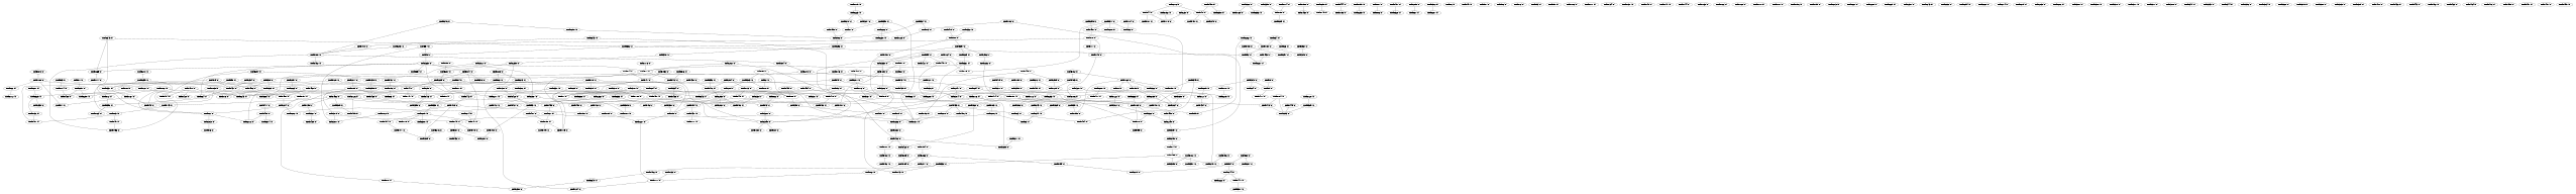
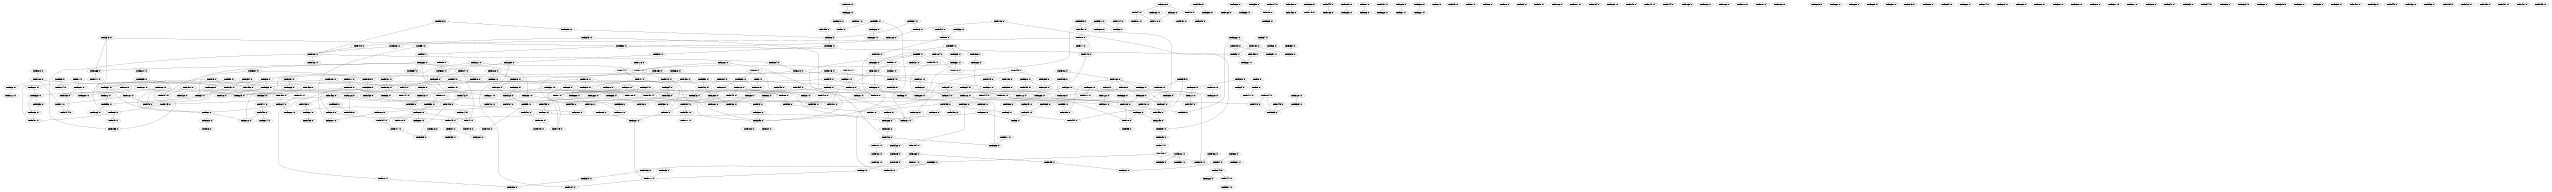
  graph {
    n1 [label="Node-306 (0)"]
    n2 [label="Node-428 (0)"]
    n3 [label="Node-53 (0)"]
    n4 [label="Node-408 (0)"]
    n5 [label="Node-292 (0)"]
    n6 [label="Node-112 (0)"]
    n7 [label="Node-103 (0)"]
    n8 [label="Node-386 (0)"]
    n9 [label="Node-322 (0)"]
    n10 [label="Node-55 (0)"]
    n11 [label="Node-78 (0)"]
    n12 [label="Node-266 (0)"]
    n13 [label="Node-277 (0)"]
    n14 [label="Node-195 (0)"]
    n15 [label="Node-185 (0)"]
    n16 [label="Node-275 (0)"]
    n17 [label="Node-62 (0)"]
    n18 [label="Node-324 (0)"]
    n19 [label="Node-96 (0)"]
    n20 [label="Node-13 (0)"]
    n21 [label="Node-296 (0)"]
    n22 [label="Node-125 (0)"]
    n23 [label="Node-351 (0)"]
    n24 [label="Node-50 (0)"]
    n25 [label="Node-338 (0)"]
    n26 [label="Node-209 (0)"]
    n27 [label="Node-47 (0)"]
    n28 [label="Node-300 (0)"]
    n29 [label="Node-404 (0)"]
    n30 [label="Node-119 (0)"]
    n31 [label="Node-470 (0)"]
    n32 [label="Node-245 (0)"]
    n33 [label="Node-484 (0)"]
    n34 [label="Node-420 (0)"]
    n35 [label="Node-453 (0)"]
    n36 [label="Node-27 (0)"]
    n37 [label="Node-149 (0)"]
    n38 [label="Node-158 (0)"]
    n39 [label="Node-131 (0)"]
    n40 [label="Node-30 (0)"]
    n41 [label="Node-478 (0)"]
    n42 [label="Node-115 (0)"]
    n43 [label="Node-475 (0)"]
    n44 [label="Node-321 (0)"]
    n45 [label="Node-72 (0)"]
    n46 [label="Node-314 (0)"]
    n47 [label="Node-434 (0)"]
    n48 [label="Node-183 (0)"]
    n49 [label="Node-373 (0)"]
    n50 [label="Node-285 (0)"]
    n51 [label="Node-9 (0)"]
    n52 [label="Node-24 (0)"]
    n53 [label="Node-417 (0)"]
    n54 [label="Node-225 (0)"]
    n55 [label="Node-271 (0)"]
    n56 [label="Node-4 (0)"]
    n57 [label="Node-452 (0)"]
    n58 [label="Node-147 (0)"]
    n59 [label="Node-126 (0)"]
    n60 [label="Node-403 (0)"]
    n61 [label="Node-405 (0)"]
    n62 [label="Node-151 (0)"]
    n63 [label="Node-102 (0)"]
    n64 [label="Node-305 (0)"]
    n65 [label="Node-307 (0)"]
    n66 [label="Node-33 (0)"]
    n67 [label="Node-402 (0)"]
    n68 [label="Node-260 (0)"]
    n69 [label="Node-303 (0)"]
    n70 [label="Node-28 (0)"]
    n71 [label="Node-10 (0)"]
    n72 [label="Node-293 (0)"]
    n73 [label="Node-346 (0)"]
    n74 [label="Node-236 (0)"]
    n75 [label="Node-42 (0)"]
    n76 [label="Node-46 (0)"]
    n77 [label="Node-282 (0)"]
    n78 [label="Node-331 (0)"]
    n79 [label="Node-100 (0)"]
    n80 [label="Node-349 (0)"]
    n81 [label="Node-122 (0)"]
    n82 [label="Node-312 (0)"]
    n83 [label="Node-249 (0)"]
    n84 [label="Node-95 (0)"]
    n85 [label="Node-385 (0)"]
    n86 [label="Node-181 (0)"]
    n87 [label="Node-411 (0)"]
    n88 [label="Node-369 (0)"]
    n89 [label="Node-247 (0)"]
    n90 [label="Node-3 (0)"]
    n91 [label="Node-465 (0)"]
    n92 [label="Node-129 (0)"]
    n93 [label="Node-276 (0)"]
    n94 [label="Node-44 (0)"]
    n95 [label="Node-40 (0)"]
    n96 [label="Node-101 (0)"]
    n97 [label="Node-178 (0)"]
    n98 [label="Node-481 (0)"]
    n99 [label="Node-248 (0)"]
    n100 [label="Node-360 (0)"]
    n101 [label="Node-169 (0)"]
    n102 [label="Node-353 (0)"]
    n103 [label="Node-45 (0)"]
    n104 [label="Node-456 (0)"]
    n105 [label="Node-84 (0)"]
    n106 [label="Node-204 (0)"]
    n107 [label="Node-365 (0)"]
    n108 [label="Node-77 (0)"]
    n109 [label="Node-88 (0)"]
    n110 [label="Node-1 (0)"]
    n111 [label="Node-73 (0)"]
    n112 [label="Node-64 (0)"]
    n113 [label="Node-469 (0)"]
    n114 [label="Node-35 (0)"]
    n115 [label="Node-206 (0)"]
    n116 [label="Node-498 (0)"]
    n117 [label="Node-374 (0)"]
    n118 [label="Node-272 (0)"]
    n119 [label="Node-485 (0)"]
    n120 [label="Node-442 (0)"]
    n121 [label="Node-214 (0)"]
    n122 [label="Node-259 (0)"]
    n123 [label="Node-264 (0)"]
    n124 [label="Node-15 (0)"]
    n125 [label="Node-85 (0)"]
    n126 [label="Node-289 (0)"]
    n127 [label="Node-207 (0)"]
    n128 [label="Node-325 (0)"]
    n129 [label="Node-233 (0)"]
    n130 [label="Node-136 (0)"]
    n131 [label="Node-407 (0)"]
    n132 [label="Node-128 (0)"]
    n133 [label="Node-319 (0)"]
    n134 [label="Node-80 (0)"]
    n135 [label="Node-438 (0)"]
    n136 [label="Node-118 (0)"]
    n137 [label="Node-176 (0)"]
    n138 [label="Node-395 (0)"]
    n139 [label="Node-288 (0)"]
    n140 [label="Node-37 (0)"]
    n141 [label="Node-79 (0)"]
    n142 [label="Node-379 (0)"]
    n143 [label="Node-239 (0)"]
    n144 [label="Node-18 (0)"]
    n145 [label="Node-148 (0)"]
    n146 [label="Node-203 (0)"]
    n147 [label="Node-11 (0)"]
    n148 [label="Node-186 (0)"]
    n149 [label="Node-188 (0)"]
    n150 [label="Node-162 (0)"]
    n151 [label="Node-155 (0)"]
    n152 [label="Node-366 (0)"]
    n153 [label="Node-190 (0)"]
    n154 [label="Node-0 (0)"]
    n155 [label="Node-215 (0)"]
    n156 [label="Node-394 (0)"]
    n157 [label="Node-333 (0)"]
    n158 [label="Node-256 (0)"]
    n159 [label="Node-269 (0)"]
    n160 [label="Node-423 (0)"]
    n161 [label="Node-361 (0)"]
    n162 [label="Node-326 (0)"]
    n163 [label="Node-201 (0)"]
    n164 [label="Node-191 (0)"]
    n165 [label="Node-19 (0)"]
    n166 [label="Node-496 (0)"]
    n167 [label="Node-437 (0)"]
    n168 [label="Node-490 (0)"]
    n169 [label="Node-244 (0)"]
    n170 [label="Node-222 (0)"]
    n171 [label="Node-441 (0)"]
    n172 [label="Node-387 (0)"]
    n173 [label="Node-165 (0)"]
    n174 [label="Node-43 (0)"]
    n175 [label="Node-384 (0)"]
    n176 [label="Node-189 (0)"]
    n177 [label="Node-227 (0)"]
    n178 [label="Node-171 (0)"]
    n179 [label="Node-124 (0)"]
    n180 [label="Node-138 (0)"]
    n181 [label="Node-20 (0)"]
    n182 [label="Node-378 (0)"]
    n183 [label="Node-108 (0)"]
    n184 [label="Node-71 (0)"]
    n185 [label="Node-22 (0)"]
+   n186 [label="Node-414 (0)"]
    n187 [label="Node-172 (0)"]
    n188 [label="Node-436 (0)"]
    n189 [label="Node-220 (0)"]
    n190 [label="Node-433 (0)"]
    n191 [label="Node-63 (0)"]
    n192 [label="Node-57 (0)"]
    n193 [label="Node-218 (0)"]
    n194 [label="Node-406 (0)"]
    n195 [label="Node-494 (0)"]
    n196 [label="Node-59 (0)"]
    n197 [label="Node-448 (0)"]
    n198 [label="Node-175 (0)"]
    n199 [label="Node-421 (0)"]
    n200 [label="Node-280 (0)"]
    n201 [label="Node-240 (0)"]
    n202 [label="Node-160 (0)"]
    n203 [label="Node-61 (0)"]
    n204 [label="Node-313 (0)"]
    n205 [label="Node-105 (0)"]
    n206 [label="Node-413 (0)"]
    n207 [label="Node-83 (0)"]
    n208 [label="Node-70 (0)"]
    n209 [label="Node-335 (0)"]
    n210 [label="Node-238 (0)"]
    n211 [label="Node-198 (0)"]
    n212 [label="Node-483 (0)"]
    n213 [label="Node-339 (0)"]
    n214 [label="Node-8 (0)"]
    n215 [label="Node-323 (0)"]
    n216 [label="Node-357 (0)"]
    n217 [label="Node-354 (0)"]
    n218 [label="Node-265 (0)"]
    n219 [label="Node-347 (0)"]
    n220 [label="Node-412 (0)"]
    n221 [label="Node-177 (0)"]
    n222 [label="Node-376 (0)"]
    n223 [label="Node-156 (0)"]
    n224 [label="Node-495 (0)"]
    n225 [label="Node-223 (0)"]
    n226 [label="Node-270 (0)"]
    n227 [label="Node-327 (0)"]
    n228 [label="Node-7 (0)"]
    n229 [label="Node-58 (0)"]
    n230 [label="Node-65 (0)"]
    n231 [label="Node-396 (0)"]
    n232 [label="Node-381 (0)"]
    n233 [label="Node-451 (0)"]
    n234 [label="Node-388 (0)"]
    n235 [label="Node-450 (0)"]
    n236 [label="Node-320 (0)"]
    n237 [label="Node-390 (0)"]
    n238 [label="Node-426 (0)"]
    n239 [label="Node-146 (0)"]
    n240 [label="Node-109 (0)"]
    n241 [label="Node-359 (0)"]
    n242 [label="Node-316 (0)"]
    n243 [label="Node-472 (0)"]
    n244 [label="Node-350 (0)"]
    n245 [label="Node-226 (0)"]
    n246 [label="Node-230 (0)"]
    n247 [label="Node-143 (0)"]
    n248 [label="Node-29 (0)"]
    n249 [label="Node-294 (0)"]
    n250 [label="Node-253 (0)"]
    n251 [label="Node-473 (0)"]
    n252 [label="Node-393 (0)"]
    n253 [label="Node-250 (0)"]
    n254 [label="Node-74 (0)"]
    n255 [label="Node-459 (0)"]
    n256 [label="Node-358 (0)"]
    n257 [label="Node-336 (0)"]
    n258 [label="Node-400 (0)"]
    n259 [label="Node-482 (0)"]
    n260 [label="Node-304 (0)"]
    n261 [label="Node-278 (0)"]
    n262 [label="Node-329 (0)"]
    n263 [label="Node-153 (0)"]
    n264 [label="Node-41 (0)"]
    n265 [label="Node-89 (0)"]
    n266 [label="Node-161 (0)"]
    n267 [label="Node-391 (0)"]
    n268 [label="Node-291 (0)"]
    n269 [label="Node-290 (0)"]
    n270 [label="Node-401 (0)"]
    n271 [label="Node-142 (0)"]
    n272 [label="Node-66 (0)"]
    n273 [label="Node-362 (0)"]
    n274 [label="Node-466 (0)"]
    n275 [label="Node-340 (0)"]
    n276 [label="Node-12 (0)"]
    n277 [label="Node-123 (0)"]
    n278 [label="Node-363 (0)"]
    n279 [label="Node-121 (0)"]
    n280 [label="Node-139 (0)"]
    n281 [label="Node-36 (0)"]
    n282 [label="Node-431 (0)"]
    n283 [label="Node-117 (0)"]
    n284 [label="Node-91 (0)"]
    n285 [label="Node-21 (0)"]
    n286 [label="Node-154 (0)"]
    n287 [label="Node-212 (0)"]
    n288 [label="Node-409 (0)"]
    n289 [label="Node-54 (0)"]
    n290 [label="Node-5 (0)"]
    n291 [label="Node-192 (0)"]
    n292 [label="Node-2 (0)"]
    n293 [label="Node-164 (0)"]
    n294 [label="Node-17 (0)"]
    n295 [label="Node-38 (0)"]
    n296 [label="Node-474 (0)"]
    n297 [label="Node-337 (0)"]
    n298 [label="Node-167 (0)"]
    n299 [label="Node-457 (0)"]
    n300 [label="Node-418 (0)"]
    n301 [label="Node-16 (0)"]
    n302 [label="Node-295 (0)"]
    n303 [label="Node-348 (0)"]
    n304 [label="Node-382 (0)"]
    n305 [label="Node-52 (0)"]
    n306 [label="Node-471 (0)"]
    n307 [label="Node-132 (0)"]
    n308 [label="Node-297 (0)"]
    n309 [label="Node-370 (0)"]
    n310 [label="Node-352 (0)"]
    n311 [label="Node-416 (0)"]
    n312 [label="Node-371 (0)"]
    n313 [label="Node-32 (0)"]
    n314 [label="Node-200 (0)"]
    n315 [label="Node-415 (0)"]
    n316 [label="Node-468 (0)"]
    n317 [label="Node-422 (0)"]
    n318 [label="Node-467 (0)"]
    n319 [label="Node-258 (0)"]
    n320 [label="Node-145 (0)"]
    n321 [label="Node-174 (0)"]
    n322 [label="Node-372 (0)"]
    n323 [label="Node-425 (0)"]
    n324 [label="Node-205 (0)"]
    n325 [label="Node-224 (0)"]
    n326 [label="Node-267 (0)"]
    n327 [label="Node-392 (0)"]
    n328 [label="Node-315 (0)"]
    n329 [label="Node-273 (0)"]
    n330 [label="Node-130 (0)"]
    n331 [label="Node-367 (0)"]
    n332 [label="Node-439 (0)"]
    n333 [label="Node-261 (0)"]
    n334 [label="Node-444 (0)"]
    n335 [label="Node-193 (0)"]
    n336 [label="Node-197 (0)"]
    n337 [label="Node-39 (0)"]
    n338 [label="Node-424 (0)"]
    n339 [label="Node-429 (0)"]
    n340 [label="Node-377 (0)"]
    n341 [label="Node-430 (0)"]
    n342 [label="Node-157 (0)"]
    n343 [label="Node-397 (0)"]
    n344 [label="Node-81 (0)"]
    n345 [label="Node-135 (0)"]
    n346 [label="Node-309 (0)"]
    n347 [label="Node-299 (0)"]
    n348 [label="Node-343 (0)"]
    n349 [label="Node-399 (0)"]
    n350 [label="Node-107 (0)"]
    n351 [label="Node-34 (0)"]
    n352 [label="Node-180 (0)"]
    n353 [label="Node-26 (0)"]
    n354 [label="Node-194 (0)"]
    n355 [label="Node-454 (0)"]
    n356 [label="Node-92 (0)"]
    n357 [label="Node-232 (0)"]
    n358 [label="Node-427 (0)"]
    n359 [label="Node-60 (0)"]
    n360 [label="Node-94 (0)"]
    n361 [label="Node-281 (0)"]
    n362 [label="Node-332 (0)"]
    n363 [label="Node-90 (0)"]
    n364 [label="Node-150 (0)"]
    n365 [label="Node-246 (0)"]
    n366 [label="Node-298 (0)"]
    n367 [label="Node-479 (0)"]
    n368 [label="Node-179 (0)"]
    n369 [label="Node-345 (0)"]
    n370 [label="Node-104 (0)"]
    n371 [label="Node-48 (0)"]
    n372 [label="Node-449 (0)"]
    n373 [label="Node-98 (0)"]
    n374 [label="Node-237 (0)"]
    n375 [label="Node-69 (0)"]
    n376 [label="Node-182 (0)"]
    n377 [label="Node-152 (0)"]
    n378 [label="Node-486 (0)"]
    n379 [label="Node-355 (0)"]
    n380 [label="Node-159 (0)"]
    n381 [label="Node-255 (0)"]
    n382 [label="Node-202 (0)"]
    n383 [label="Node-116 (0)"]
    n384 [label="Node-211 (0)"]
    n385 [label="Node-99 (0)"]
    n386 [label="Node-173 (0)"]
    n387 [label="Node-208 (0)"]
    n388 [label="Node-68 (0)"]
    n389 [label="Node-262 (0)"]
    n390 [label="Node-210 (0)"]
    n391 [label="Node-235 (0)"]
    n392 [label="Node-435 (0)"]
    n393 [label="Node-458 (0)"]
    n394 [label="Node-398 (0)"]
    n395 [label="Node-330 (0)"]
    n396 [label="Node-241 (0)"]
    n397 [label="Node-263 (0)"]
    n398 [label="Node-216 (0)"]
    n399 [label="Node-284 (0)"]
    n400 [label="Node-113 (0)"]
    n401 [label="Node-440 (0)"]
    n402 [label="Node-31 (0)"]
    n403 [label="Node-14 (0)"]
    n404 [label="Node-477 (0)"]
    n405 [label="Node-480 (0)"]
    n406 [label="Node-87 (0)"]
    n407 [label="Node-86 (0)"]
    n408 [label="Node-455 (0)"]
    n409 [label="Node-461 (0)"]
    n410 [label="Node-25 (0)"]
    n411 [label="Node-493 (0)"]
    n412 [label="Node-445 (0)"]
    n413 [label="Node-243 (0)"]
    n414 [label="Node-492 (0)"]
    n415 [label="Node-488 (0)"]
    n416 [label="Node-251 (0)"]
    n417 [label="Node-82 (0)"]
    n418 [label="Node-234 (0)"]
    n419 [label="Node-127 (0)"]
    n420 [label="Node-114 (0)"]
    n421 [label="Node-133 (0)"]
    n422 [label="Node-110 (0)"]
    n423 [label="Node-217 (0)"]
    n424 [label="Node-184 (0)"]
    n425 [label="Node-75 (0)"]
    n426 [label="Node-120 (0)"]
    n427 [label="Node-334 (0)"]
    n428 [label="Node-487 (0)"]
    n429 [label="Node-328 (0)"]
    n430 [label="Node-257 (0)"]
    n431 [label="Node-419 (0)"]
    n432 [label="Node-460 (0)"]
    n433 [label="Node-23 (0)"]
    n434 [label="Node-219 (0)"]
    n435 [label="Node-67 (0)"]
    n436 [label="Node-302 (0)"]
    n437 [label="Node-287 (0)"]
    n438 [label="Node-6 (0)"]
    n439 [label="Node-49 (0)"]
    n440 [label="Node-51 (0)"]
    n441 [label="Node-56 (0)"]
    n442 [label="Node-76 (0)"]
    n443 [label="Node-93 (0)"]
    n444 [label="Node-97 (0)"]
    n445 [label="Node-106 (0)"]
    n446 [label="Node-111 (0)"]
    n447 [label="Node-134 (0)"]
    n448 [label="Node-137 (0)"]
    n449 [label="Node-140 (0)"]
    n450 [label="Node-141 (0)"]
    n451 [label="Node-144 (0)"]
    n452 [label="Node-163 (0)"]
    n453 [label="Node-166 (0)"]
    n454 [label="Node-168 (0)"]
    n455 [label="Node-170 (0)"]
    n456 [label="Node-187 (0)"]
    n457 [label="Node-196 (0)"]
-   n458 [label="Node-199 (0)"]
    n459 [label="Node-213 (0)"]
    n460 [label="Node-221 (0)"]
    n461 [label="Node-228 (0)"]
    n462 [label="Node-229 (0)"]
    n463 [label="Node-231 (0)"]
    n464 [label="Node-242 (0)"]
    n465 [label="Node-252 (0)"]
    n466 [label="Node-254 (0)"]
    n467 [label="Node-268 (0)"]
    n468 [label="Node-274 (0)"]
    n469 [label="Node-279 (0)"]
    n470 [label="Node-283 (0)"]
    n471 [label="Node-286 (0)"]
    n472 [label="Node-301 (0)"]
    n473 [label="Node-308 (0)"]
    n474 [label="Node-310 (0)"]
    n475 [label="Node-311 (0)"]
    n476 [label="Node-317 (0)"]
    n477 [label="Node-318 (0)"]
    n478 [label="Node-341 (0)"]
    n479 [label="Node-342 (0)"]
    n480 [label="Node-344 (0)"]
    n481 [label="Node-356 (0)"]
    n482 [label="Node-364 (0)"]
    n483 [label="Node-368 (0)"]
    n484 [label="Node-375 (0)"]
    n485 [label="Node-380 (0)"]
    n486 [label="Node-383 (0)"]
    n487 [label="Node-389 (0)"]
    n488 [label="Node-410 (0)"]
    n489 [label="Node-432 (0)"]
    n490 [label="Node-443 (0)"]
    n491 [label="Node-462 (0)"]
    n492 [label="Node-463 (0)"]
    n493 [label="Node-464 (0)"]
    n494 [label="Node-476 (0)"]
    n495 [label="Node-489 (0)"]
    n496 [label="Node-491 (0)"]
    n497 [label="Node-497 (0)"]
    n498 [label="Node-499 (0)"]
    n1 -- n2
    n2 -- n3
    n3 -- n4
    n4 -- n189
    n5 -- n6
    n6 -- n7
    n6 -- n8
    n7 -- n9
    n7 -- n10
    n7 -- n11
    n9 -- n11
    n9 -- n83
    n11 -- n84
    n12 -- n13
    n12 -- n14
    n12 -- n15
    n14 -- n16
    n15 -- n17
    n17 -- n178
    n18 -- n19
    n18 -- n20
    n19 -- n21
    n20 -- n22
    n21 -- n23
    n22 -- n304
    n23 -- n143
    n24 -- n25
    n25 -- n26
    n26 -- n27
    n26 -- n28
    n26 -- n29
    n26 -- n30
    n29 -- n306
    n31 -- n32
    n31 -- n33
    n31 -- n34
    n35 -- n36
    n36 -- n37
    n36 -- n38
    n36 -- n39
    n37 -- n40
    n37 -- n41
    n38 -- n42
    n38 -- n43
    n40 -- n188
    n40 -- n189
    n44 -- n45
    n44 -- n46
    n45 -- n47
    n46 -- n48
    n48 -- n115
    n49 -- n50
    n49 -- n51
    n49 -- n52
    n50 -- n45
    n51 -- n53
    n54 -- n55
    n54 -- n56
    n56 -- n57
    n56 -- n58
    n57 -- n35
    n57 -- n247
    n57 -- n345
    n57 -- n346
    n59 -- n60
    n59 -- n61
    n60 -- n62
    n60 -- n63
    n60 -- n64
    n63 -- n65
    n66 -- n67
    n66 -- n68
    n69 -- n70
    n69 -- n71
    n70 -- n72
    n70 -- n73
    n70 -- n74
    n72 -- n67
    n72 -- n68
    n73 -- n75
    n73 -- n76
    n74 -- n77
    n75 -- n236
    n77 -- n238
    n78 -- n55
    n78 -- n79
    n79 -- n80
    n80 -- n180
    n80 -- n181
    n81 -- n82
    n82 -- n9
    n83 -- n343
    n85 -- n86
    n87 -- n88
    n88 -- n89
    n89 -- n90
    n91 -- n92
    n93 -- n94
    n93 -- n95
    n94 -- n96
    n94 -- n97
    n95 -- n98
    n95 -- n99
    n100 -- n101
    n100 -- n102
    n103 -- n104
    n105 -- n106
    n105 -- n107
    n105 -- n108
    n106 -- n109
    n106 -- n110
    n107 -- n111
    n107 -- n112
    n107 -- n113
    n109 -- n114
    n112 -- n231
    n113 -- n25
    n114 -- n192
    n115 -- n74
    n115 -- n90
    n116 -- n117
    n116 -- n118
    n119 -- n19
    n120 -- n60
    n121 -- n27
    n122 -- n7
    n122 -- n123
    n123 -- n124
    n124 -- n32
    n124 -- n122
    n124 -- n148
    n125 -- n126
    n127 -- n128
    n128 -- n129
    n128 -- n130
    n130 -- n131
    n132 -- n133
    n132 -- n134
    n134 -- n135
+   n135 -- n186
    n136 -- n133
    n136 -- n137
    n136 -- n138
    n137 -- n139
    n137 -- n140
    n137 -- n141
    n138 -- n142
    n141 -- n7
    n141 -- n286
    n142 -- n37
    n142 -- n65
    n143 -- n179
    n143 -- n374
    n144 -- n145
    n144 -- n146
    n144 -- n147
    n145 -- n148
    n146 -- n149
    n149 -- n104
    n149 -- n259
    n149 -- n260
    n150 -- n124
    n150 -- n151
    n150 -- n152
    n150 -- n153
    n150 -- n154
    n152 -- n155
    n156 -- n157
    n156 -- n158
    n156 -- n159
    n157 -- n160
    n158 -- n5
    n159 -- n161
    n160 -- n162
    n160 -- n163
    n160 -- n164
    n161 -- n139
    n161 -- n198
    n161 -- n294
    n162 -- n271
    n162 -- n272
    n163 -- n137
    n165 -- n131
    n165 -- n166
    n165 -- n167
    n167 -- n112
    n167 -- n168
    n168 -- n325
    n169 -- n170
    n169 -- n171
    n171 -- n172
    n173 -- n174
    n173 -- n175
    n176 -- n177
    n177 -- n178
    n178 -- n179
    n182 -- n183
    n183 -- n167
    n183 -- n184
    n183 -- n185
+   n184 -- n186
    n185 -- n187
    n190 -- n191
    n190 -- n192
    n190 -- n193
    n190 -- n194
    n191 -- n195
    n193 -- n39
    n196 -- n80
    n196 -- n157
    n196 -- n197
    n196 -- n198
    n196 -- n199
    n197 -- n139
    n200 -- n87
    n200 -- n201
    n202 -- n109
    n202 -- n128
    n202 -- n203
    n203 -- n118
    n203 -- n204
    n204 -- n301
    n205 -- n32
    n205 -- n206
    n205 -- n207
    n205 -- n208
    n206 -- n209
    n208 -- n210
    n211 -- n212
    n213 -- n125
    n214 -- n51
    n215 -- n25
    n215 -- n104
    n215 -- n216
    n215 -- n217
    n215 -- n218
    n215 -- n219
    n216 -- n85
    n216 -- n220
    n218 -- n221
    n219 -- n27
    n219 -- n54
    n219 -- n222
    n223 -- n207
    n224 -- n109
    n225 -- n226
    n225 -- n227
    n226 -- n228
    n228 -- n19
    n229 -- n107
    n229 -- n230
    n230 -- n103
    n230 -- n131
    n231 -- n277
    n232 -- n73
    n232 -- n206
    n232 -- n233
    n232 -- n234
    n233 -- n68
    n233 -- n235
    n236 -- n80
    n237 -- n123
    n238 -- n323
    n238 -- n349
    n238 -- n350
    n239 -- n42
    n239 -- n240
    n240 -- n241
    n241 -- n148
    n242 -- n243
    n243 -- n80
    n244 -- n39
    n244 -- n228
    n244 -- n245
    n245 -- n246
    n247 -- n230
    n248 -- n206
    n249 -- n80
    n249 -- n250
    n250 -- n8
    n250 -- n251
    n251 -- n252
    n253 -- n254
    n254 -- n255
    n255 -- n201
    n255 -- n256
    n255 -- n257
    n257 -- n271
    n257 -- n274
    n258 -- n149
    n260 -- n261
    n261 -- n279
    n261 -- n280
    n262 -- n252
    n263 -- n264
    n264 -- n133
    n264 -- n265
    n265 -- n177
    n266 -- n256
    n266 -- n267
    n268 -- n135
    n268 -- n269
    n270 -- n38
    n272 -- n273
    n273 -- n323
    n274 -- n275
    n275 -- n210
    n276 -- n231
    n278 -- n7
    n279 -- n281
    n280 -- n138
    n281 -- n46
    n282 -- n283
    n284 -- n160
    n284 -- n285
    n286 -- n265
    n286 -- n282
    n287 -- n92
    n287 -- n288
    n289 -- n65
    n289 -- n290
    n290 -- n215
    n291 -- n39
    n292 -- n71
    n293 -- n161
    n294 -- n243
    n294 -- n295
    n295 -- n107
    n295 -- n166
    n295 -- n297
    n296 -- n88
    n297 -- n298
    n298 -- n174
    n298 -- n184
    n299 -- n144
    n299 -- n300
    n302 -- n299
    n303 -- n203
    n303 -- n218
    n303 -- n304
    n304 -- n290
    n304 -- n305
    n305 -- n326
    n306 -- n64
    n307 -- n91
    n307 -- n150
    n308 -- n112
    n308 -- n280
    n309 -- n79
    n309 -- n110
    n310 -- n311
    n311 -- n72
    n312 -- n198
    n312 -- n299
    n312 -- n313
    n312 -- n314
    n315 -- n316
    n317 -- n318
    n319 -- n320
    n321 -- n135
    n322 -- n118
    n322 -- n294
    n323 -- n324
    n324 -- n15
    n325 -- n203
    n325 -- n333
    n327 -- n328
    n329 -- n330
    n330 -- n2
    n331 -- n332
    n334 -- n335
    n336 -- n82
    n336 -- n273
    n336 -- n337
    n337 -- n151
    n338 -- n339
    n338 -- n340
    n340 -- n11
    n341 -- n86
    n341 -- n311
    n342 -- n325
    n343 -- n253
    n344 -- n268
    n345 -- n331
    n346 -- n61
    n347 -- n92
    n348 -- n238
    n348 -- n258
    n350 -- n317
    n351 -- n352
    n351 -- n353
    n352 -- n305
    n352 -- n328
    n354 -- n12
    n355 -- n39
    n355 -- n66
    n356 -- n336
    n356 -- n357
    n357 -- n358
    n358 -- n333
    n359 -- n360
    n359 -- n361
    n360 -- n16
    n360 -- n169
    n362 -- n363
    n363 -- n156
    n363 -- n364
    n364 -- n141
    n365 -- n149
    n365 -- n366
    n366 -- n19
    n367 -- n363
    n368 -- n225
    n369 -- n153
    n369 -- n195
    n370 -- n313
    n371 -- n167
    n371 -- n339
    n372 -- n252
    n373 -- n374
    n374 -- n54
    n375 -- n321
    n376 -- n20
    n376 -- n343
    n377 -- n97
    n378 -- n201
    n379 -- n76
    n380 -- n381
    n382 -- n141
    n382 -- n294
    n383 -- n35
    n383 -- n300
    n383 -- n349
    n384 -- n349
    n385 -- n69
    n385 -- n109
    n386 -- n294
    n387 -- n329
    n387 -- n388
    n389 -- n10
    n389 -- n352
    n390 -- n391
    n391 -- n174
    n391 -- n297
    n392 -- n67
    n392 -- n85
    n393 -- n95
    n393 -- n394
    n395 -- n265
    n396 -- n46
    n397 -- n175
    n398 -- n64
    n399 -- n311
    n399 -- n400
    n400 -- n315
    n400 -- n401
    n400 -- n402
    n401 -- n3
    n401 -- n164
    n403 -- n264
    n404 -- n116
    n405 -- n163
    n406 -- n407
    n408 -- n83
    n409 -- n223
    n410 -- n42
    n410 -- n392
    n411 -- n326
    n412 -- n291
    n412 -- n347
    n413 -- n89
    n414 -- n168
    n414 -- n175
    n415 -- n305
    n415 -- n416
    n417 -- n75
    n418 -- n167
    n419 -- n32
    n419 -- n269
    n420 -- n125
    n421 -- n178
    n422 -- n155
    n423 -- n205
    n424 -- n251
    n424 -- n252
    n425 -- n74
    n426 -- n262
    n427 -- n392
    n428 -- n429
    n430 -- n397
    n431 -- n340
    n432 -- n62
    n433 -- n97
    n434 -- n435
    n436 -- n437
  }
